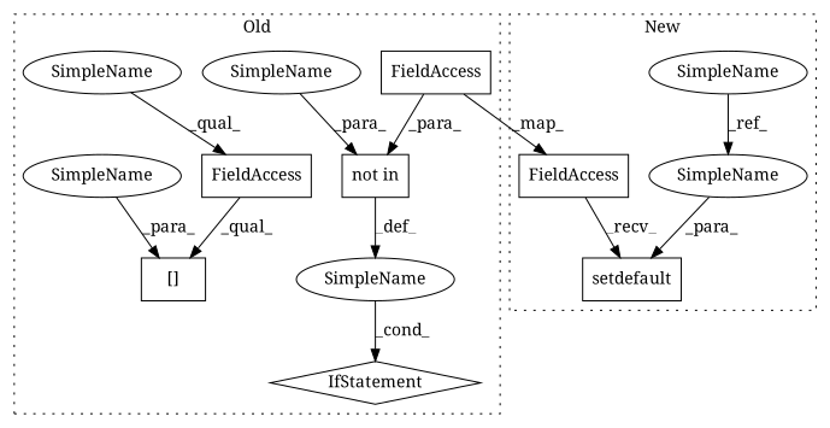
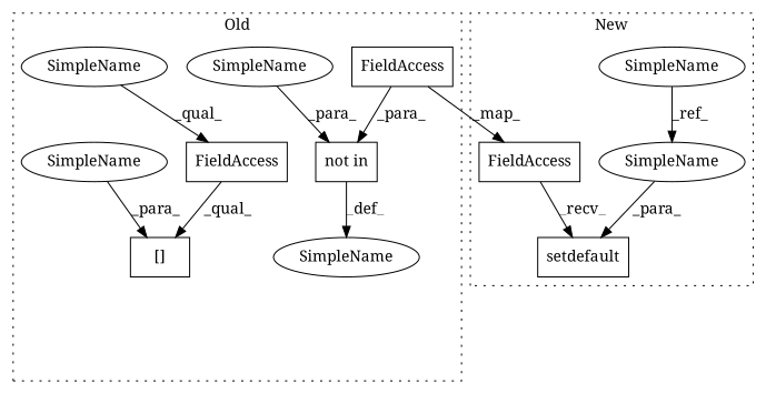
  digraph {
    fontname="Noto Serif"
    node [a=42 fontname="Noto Serif" l=10 s=2601 shape=box]
    edge [fontname="Noto Serif"]
    n1 [a=108 l=33 label="not in"]
-   n2 [a=25 l="10,2" label=IfStatement s="2591,2634" shape=diamond]
    n3 [a=2 l="16,1" label="[]" s="2646,2672"]
    n4 [label=SimpleName shape=ellipse l="" s=""]
    n5 [a=22 l=15 label=FieldAccess s=2646]
    n6 [a=22 l=15 label=FieldAccess s=2619]
    n7 [l=4 label=SimpleName s=2646 shape=ellipse]
    n8 [label=SimpleName s=2662 shape=ellipse]
    n9 [label=SimpleName shape=ellipse]
    n10 [a=32 l="11,1" label=setdefault s="2607,2640"]
    n11 [label=SimpleName s=2282 shape=ellipse]
    n12 [a=22 l=15 label=FieldAccess s=2591]
    n13 [label=SimpleName s=2618 shape=ellipse]
    subgraph cluster_1 {
      label=Old
      style=dotted
      n1
-     n2
      n3
      n4
      n5
      n6
      n7
      n8
      n9
    }
    subgraph cluster_2 {
      label=New
      style=dotted
      n10
      n11
      n12
      n13
    }
    n1 -> n4 [label=_def_]
-   n4 -> n2 [label=_cond_]
    n5 -> n3 [label=_qual_]
    n6 -> n1 [label=_para_]
    n6 -> n12 [label=_map_]
    n7 -> n5 [label=_qual_]
    n8 -> n3 [label=_para_]
    n9 -> n1 [label=_para_]
    n11 -> n13 [label=_ref_]
    n12 -> n10 [label=_recv_]
    n13 -> n10 [label=_para_]
  }
